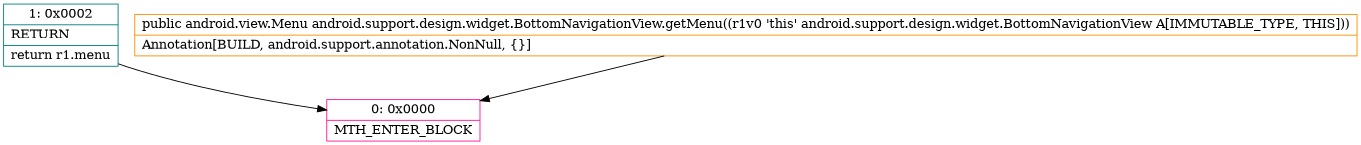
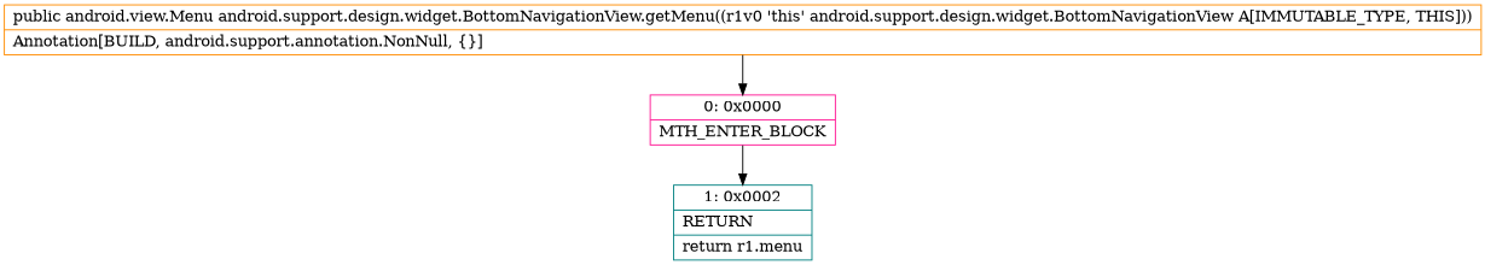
  digraph {
    node [shape=record]
    n1 [label="{0\:\ 0x0000|MTH_ENTER_BLOCK\l}" color=deeppink]
    n2 [label="{1\:\ 0x0002|RETURN\l|return r1.menu\l}" color=teal]
    n3 [label="{public android.view.Menu android.support.design.widget.BottomNavigationView.getMenu((r1v0 'this' android.support.design.widget.BottomNavigationView A[IMMUTABLE_TYPE, THIS]))  | Annotation[BUILD, android.support.annotation.NonNull, \{\}]\l}" color=darkorange]
-   n2 -> n1
+   n1 -> n2
    n3 -> n1
  }
